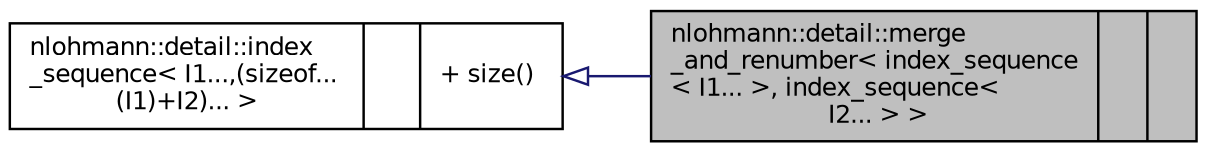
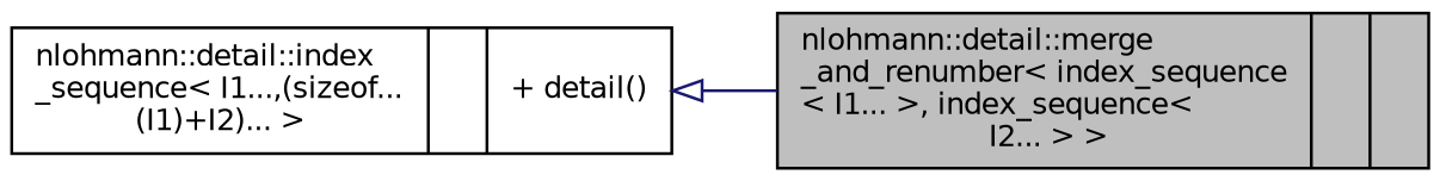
  digraph {
    rankdir=LR
    node [color=black fontname=Helvetica fontsize=10 shape=record style=filled]
    n1 [fillcolor=grey75 fontcolor=black height=0.2 label="{nlohmann::detail::merge\l_and_renumber\< index_sequence\l\< I1... \>, index_sequence\<\l I2... \> \>\n||}" width=0.4]
-   n2 [fillcolor=white height=0.2 label="{nlohmann::detail::index\l_sequence\< I1...,(sizeof...\l(I1)+I2)... \>\n||+ size()\l}" width=0.4]
+   n2 [fillcolor=white height=0.2 label="{nlohmann::detail::index\l_sequence\< I1...,(sizeof...\l(I1)+I2)... \>\n||+ detail()\l}" width=0.4]
    n2 -> n1 [arrowtail=onormal color=midnightblue dir=back fontname=Helvetica fontsize=10 labelfontname=Helvetica labelfontsize=10 style=solid]
  }
